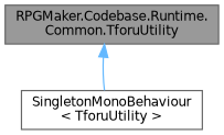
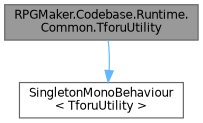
  digraph {
    node [color=gray40 fontname=Helvetica fontsize=10 shape=box style=filled]
    n1 [fillcolor=grey60 fontcolor=black height=0.2 label="RPGMaker.Codebase.Runtime.\lCommon.TforuUtility" width=0.4]
    n2 [fillcolor=white height=0.2 label="SingletonMonoBehaviour\l\< TforuUtility \>" width=0.4]
-   n1 -> n2 [color=steelblue1 dir=back fontname=Helvetica fontsize=10 labelfontname=Helvetica labelfontsize=10 style=solid]
+   n2 -> n1 [color=steelblue1 dir=back fontname=Helvetica fontsize=10 labelfontname=Helvetica labelfontsize=10 style=solid]
  }
